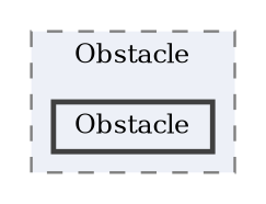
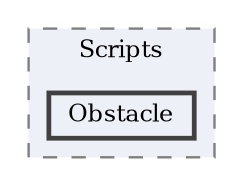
  digraph {
    compound=true
    fontname="DejaVu Serif"
    n1 [color=grey25 fillcolor="#edf0f7" fontname="DejaVu Serif" fontsize=10 height=0.2 label=Obstacle shape=box style="filled,bold" width=0.4]
    subgraph cluster_1 {
      bgcolor="#edf0f7"
      fontsize=10
-     label=Obstacle
+     label=Scripts
      pencolor=grey50
      style="filled,dashed"
      n1
    }
  }
